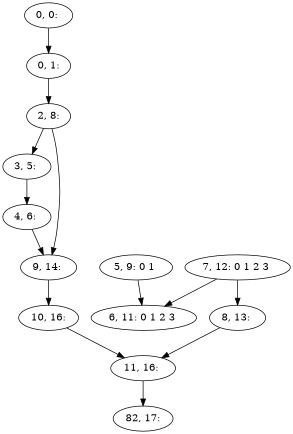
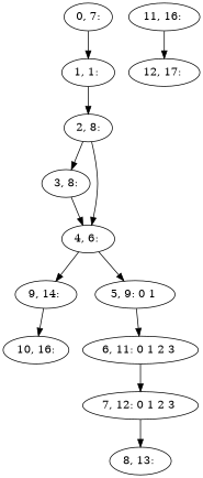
  digraph {
-   n1 [label="0, 0: "]
-   n2 [label="0, 1:"]
+   n1 [label="0, 7:"]
+   n2 [label="1, 1: "]
    n3 [label="2, 8:"]
-   n4 [label="3, 5: "]
+   n4 [label="3, 8:"]
    n5 [label="9, 14: "]
    n6 [label="4, 6: "]
    n7 [label="10, 16:"]
    n8 [label="5, 9: 0 1 "]
    n9 [label="6, 11: 0 1 2 3 "]
    n10 [label="7, 12: 0 1 2 3 "]
    n11 [label="8, 13: "]
    n12 [label="11, 16: "]
-   n13 [label="82, 17:"]
+   n13 [label="12, 17: "]
    n1 -> n2
    n2 -> n3
    n3 -> n4
-   n3 -> n5
+   n3 -> n6
    n4 -> n6
    n5 -> n7
    n6 -> n5
-   n7 -> n12
+   n6 -> n8
    n8 -> n9
-   n10 -> n9
+   n9 -> n10
    n10 -> n11
-   n11 -> n12
    n12 -> n13
  }
